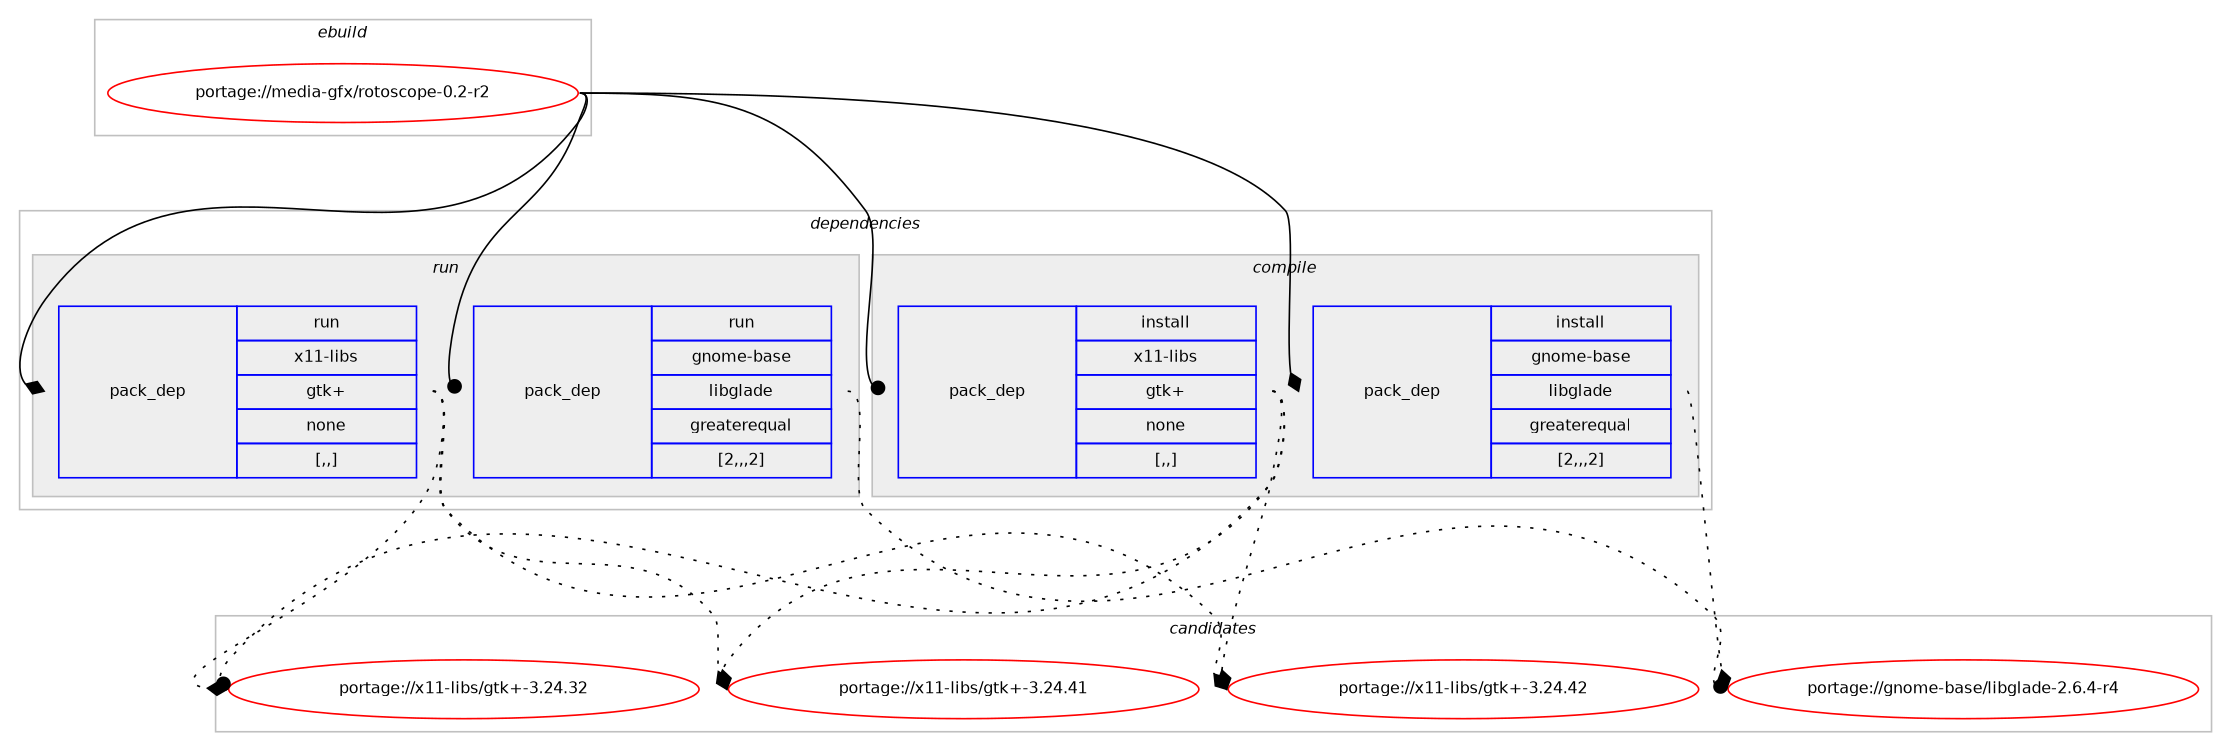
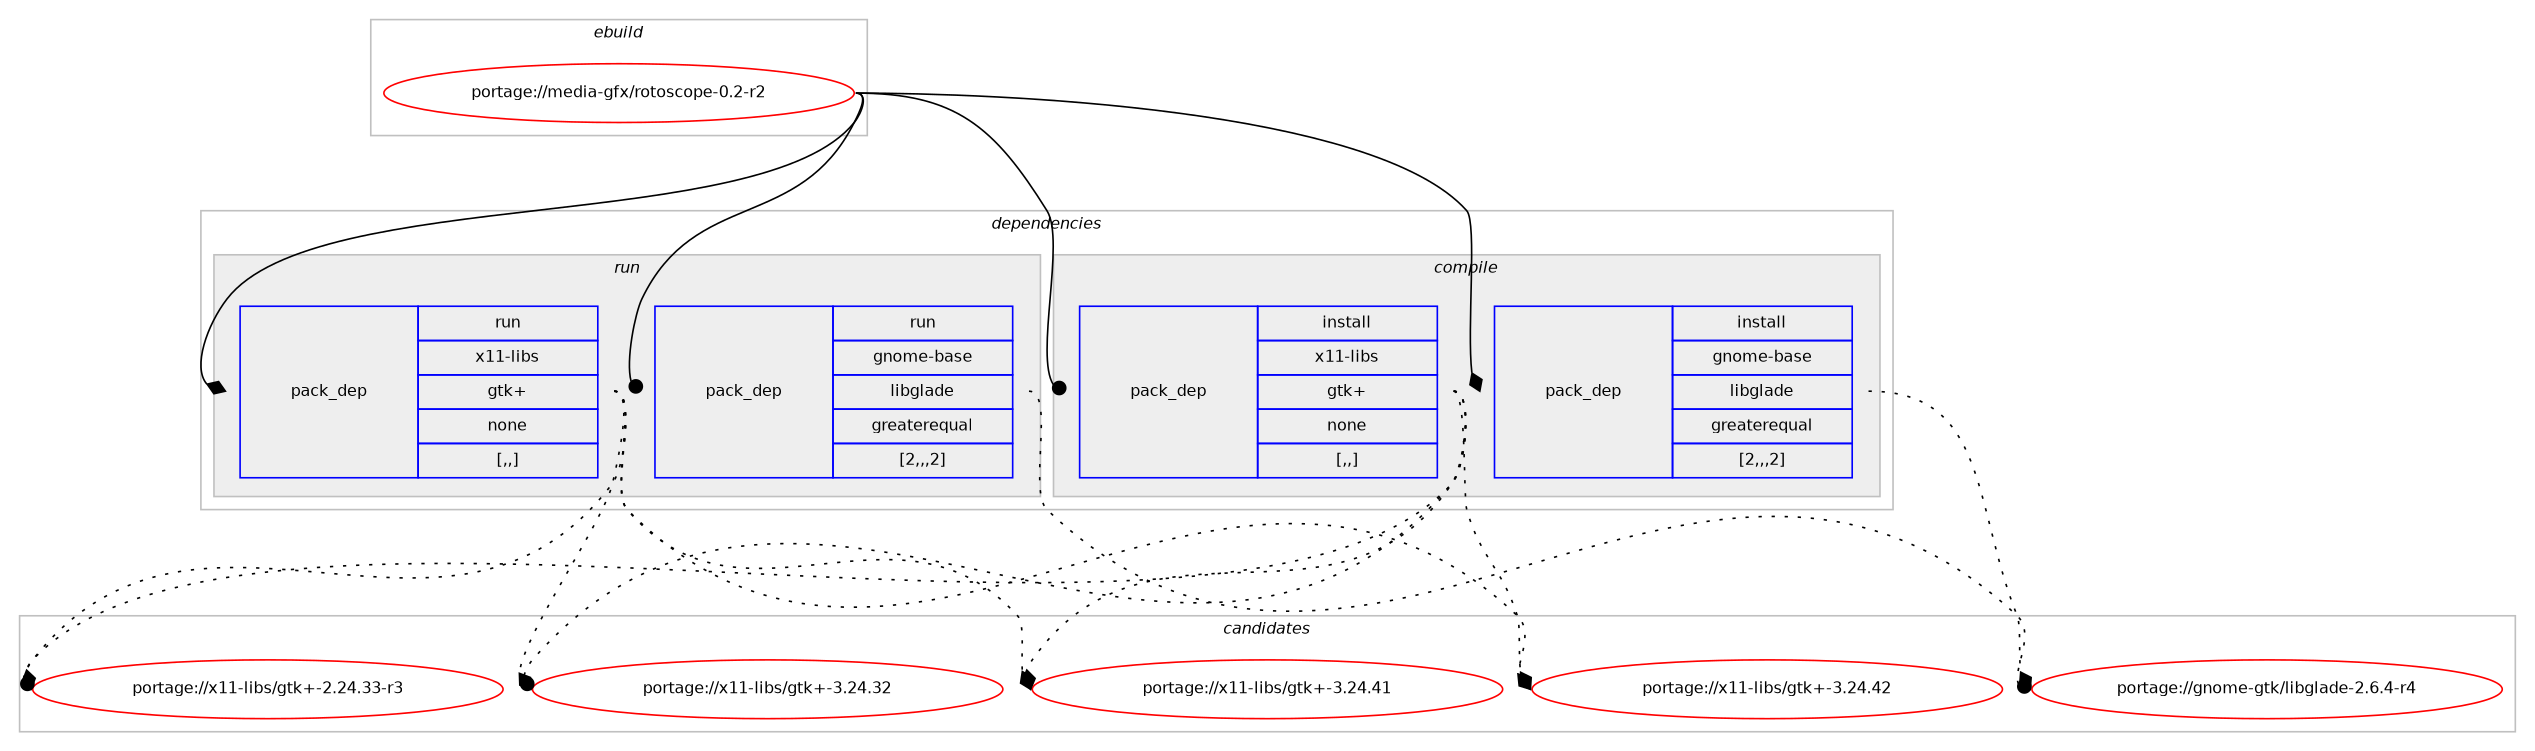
  digraph {
    compound=true
    concentrate=true
    fontname=Helvetica
    fontsize=10
    newrank=true
    rankdir=TB
    ranksep=1.5
    node [color=red fontname=Helvetica fontsize=10]
    edge [arrowhead=diamond headport=w style=dotted tailport=e weight=100]
    n1 [label="portage://media-gfx/rotoscope-0.2-r2" width=4]
    n2 [color=blue label=<<TABLE BORDER="0" CELLBORDER="1" CELLSPACING="0" CELLPADDING="4" WIDTH="220"><TR><TD ROWSPAN="6" CELLPADDING="30">pack_dep</TD></TR><TR><TD WIDTH="110">install</TD></TR><TR><TD>gnome-base</TD></TR><TR><TD>libglade</TD></TR><TR><TD>greaterequal</TD></TR><TR><TD>[2,,,2]</TD></TR></TABLE>> shape=none]
    n3 [color=blue label=<<TABLE BORDER="0" CELLBORDER="1" CELLSPACING="0" CELLPADDING="4" WIDTH="220"><TR><TD ROWSPAN="6" CELLPADDING="30">pack_dep</TD></TR><TR><TD WIDTH="110">install</TD></TR><TR><TD>x11-libs</TD></TR><TR><TD>gtk+</TD></TR><TR><TD>none</TD></TR><TR><TD>[,,]</TD></TR></TABLE>> shape=none]
    n4 [color=blue label=<<TABLE BORDER="0" CELLBORDER="1" CELLSPACING="0" CELLPADDING="4" WIDTH="220"><TR><TD ROWSPAN="6" CELLPADDING="30">pack_dep</TD></TR><TR><TD WIDTH="110">run</TD></TR><TR><TD>gnome-base</TD></TR><TR><TD>libglade</TD></TR><TR><TD>greaterequal</TD></TR><TR><TD>[2,,,2]</TD></TR></TABLE>> shape=none]
    n5 [color=blue label=<<TABLE BORDER="0" CELLBORDER="1" CELLSPACING="0" CELLPADDING="4" WIDTH="220"><TR><TD ROWSPAN="6" CELLPADDING="30">pack_dep</TD></TR><TR><TD WIDTH="110">run</TD></TR><TR><TD>x11-libs</TD></TR><TR><TD>gtk+</TD></TR><TR><TD>none</TD></TR><TR><TD>[,,]</TD></TR></TABLE>> shape=none]
-   n6 [label="portage://gnome-base/libglade-2.6.4-r4" width=4]
+   n6 [label="portage://gnome-gtk/libglade-2.6.4-r4" width=4]
    n7 [label="portage://x11-libs/gtk+-3.24.42" width=4]
    n8 [label="portage://x11-libs/gtk+-3.24.41" width=4]
    n9 [label="portage://x11-libs/gtk+-3.24.32" width=4]
+   n10 [label="portage://x11-libs/gtk+-2.24.33-r3" width=4]
    subgraph cluster_1 {
      color=gray
      label=<<i>ebuild</i>>
      n1
    }
    subgraph cluster_2 {
      color=gray
      label=<<i>dependencies</i>>
      subgraph cluster_3 {
        color=gray
        fillcolor="#eeeeee"
        label=<<i>compile</i>>
        style=filled
        subgraph sub_4 {
          color=gray
          fillcolor="#eeeeee"
          label=<<i>compile</i>>
          style=filled
          n2
        }
        subgraph sub_5 {
          color=gray
          fillcolor="#eeeeee"
          label=<<i>compile</i>>
          style=filled
          n3
        }
      }
      subgraph cluster_6 {
        color=gray
        fillcolor="#eeeeee"
        label=<<i>compile and run</i>>
        style=filled
      }
      subgraph cluster_7 {
        color=gray
        fillcolor="#eeeeee"
        label=<<i>run</i>>
        style=filled
        subgraph sub_8 {
          color=gray
          fillcolor="#eeeeee"
          label=<<i>run</i>>
          style=filled
          n4
        }
        subgraph sub_9 {
          color=gray
          fillcolor="#eeeeee"
          label=<<i>run</i>>
          style=filled
          n5
        }
      }
    }
    subgraph cluster_10 {
      color=gray
      label=<<i>candidates</i>>
      rank=same
      subgraph sub_11 {
        color=black
        label=<<i>candidates</i>>
        nodesep=1
        rank=same
        n6
      }
      subgraph sub_12 {
        color=black
        label=<<i>candidates</i>>
        nodesep=1
        rank=same
        n7
        n8
        n9
+       n10
      }
      subgraph sub_13 {
        color=black
        label=<<i>candidates</i>>
        nodesep=1
        rank=same
        n6
      }
      subgraph sub_14 {
        color=black
        label=<<i>candidates</i>>
        nodesep=1
        rank=same
        n7
        n8
        n9
+       n10
      }
    }
    n1 -> n2 [style=solid weight=20]
    n1 -> n3 [arrowhead=dot style=solid weight=20]
    n1 -> n4 [arrowhead=dot style=solid weight=20]
    n1 -> n5 [style=solid weight=20]
    n2 -> n6
    n3 -> n7
    n3 -> n8
    n3 -> n9 [arrowhead=dot]
+   n3 -> n10 [arrowhead=dot]
    n4 -> n6 [arrowhead=dot]
    n5 -> n7
    n5 -> n8
    n5 -> n9
+   n5 -> n10
  }
